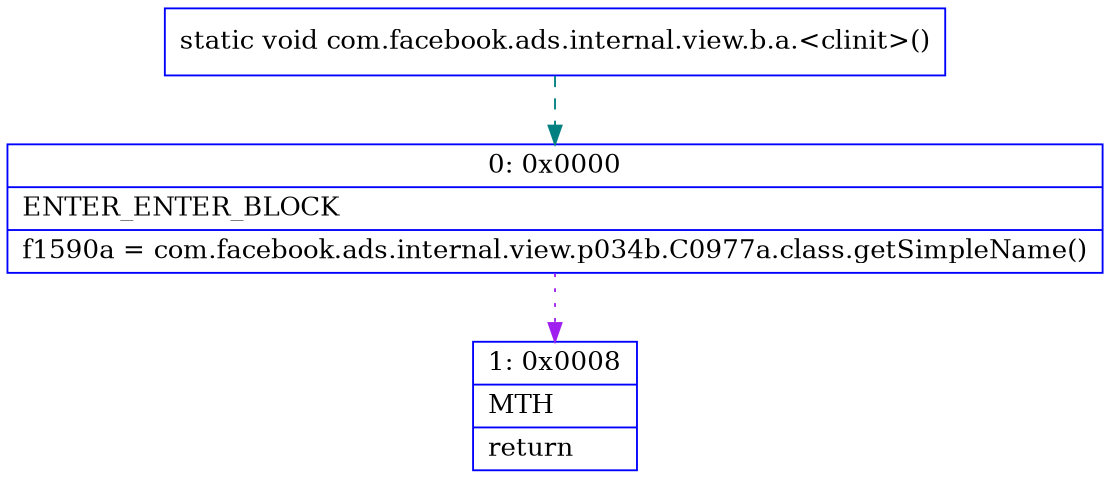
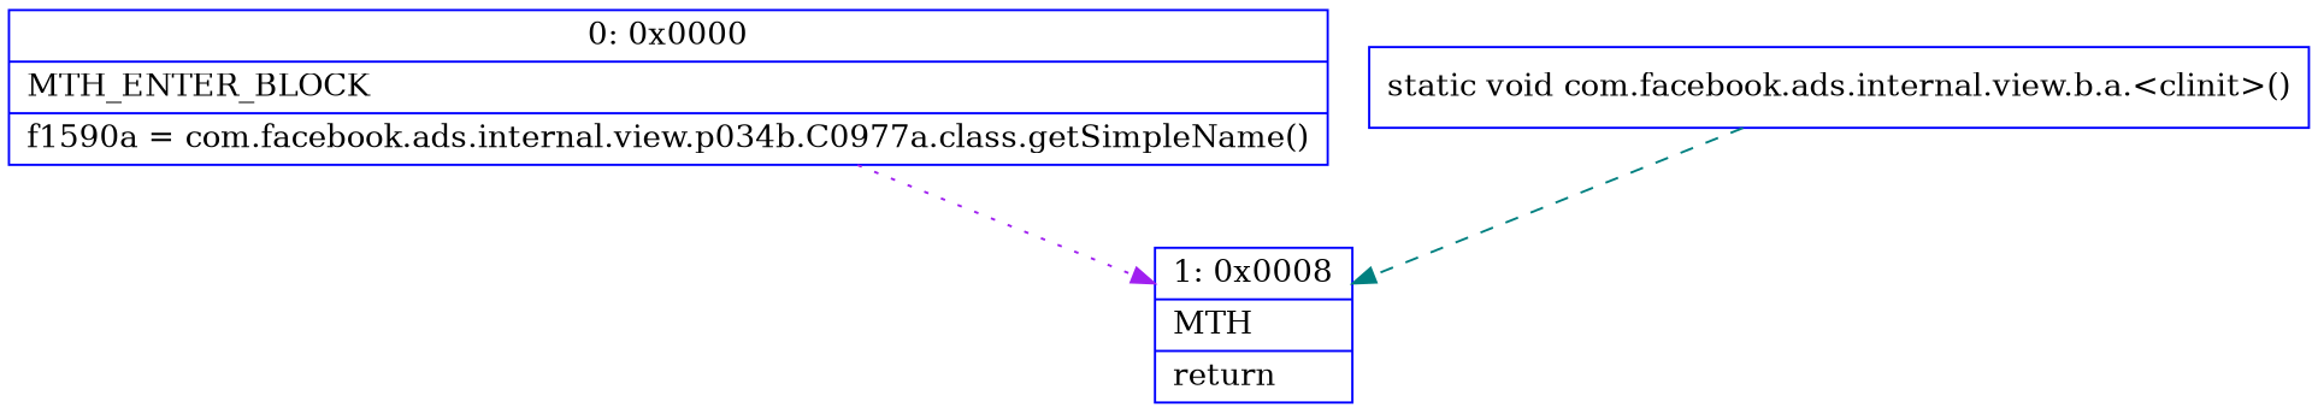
  digraph {
    node [color=blue shape=record]
-   n1 [label="{0\:\ 0x0000|ENTER_ENTER_BLOCK\l|f1590a = com.facebook.ads.internal.view.p034b.C0977a.class.getSimpleName()\l}"]
+   n1 [label="{0\:\ 0x0000|MTH_ENTER_BLOCK\l|f1590a = com.facebook.ads.internal.view.p034b.C0977a.class.getSimpleName()\l}"]
    n2 [label="{1\:\ 0x0008|MTH\l|return\l}"]
    n3 [label="{static void com.facebook.ads.internal.view.b.a.\<clinit\>() }"]
    n1 -> n2 [color=purple style=dotted]
-   n3 -> n1 [color=teal style=dashed]
+   n3 -> n2 [color=teal style=dashed]
  }
